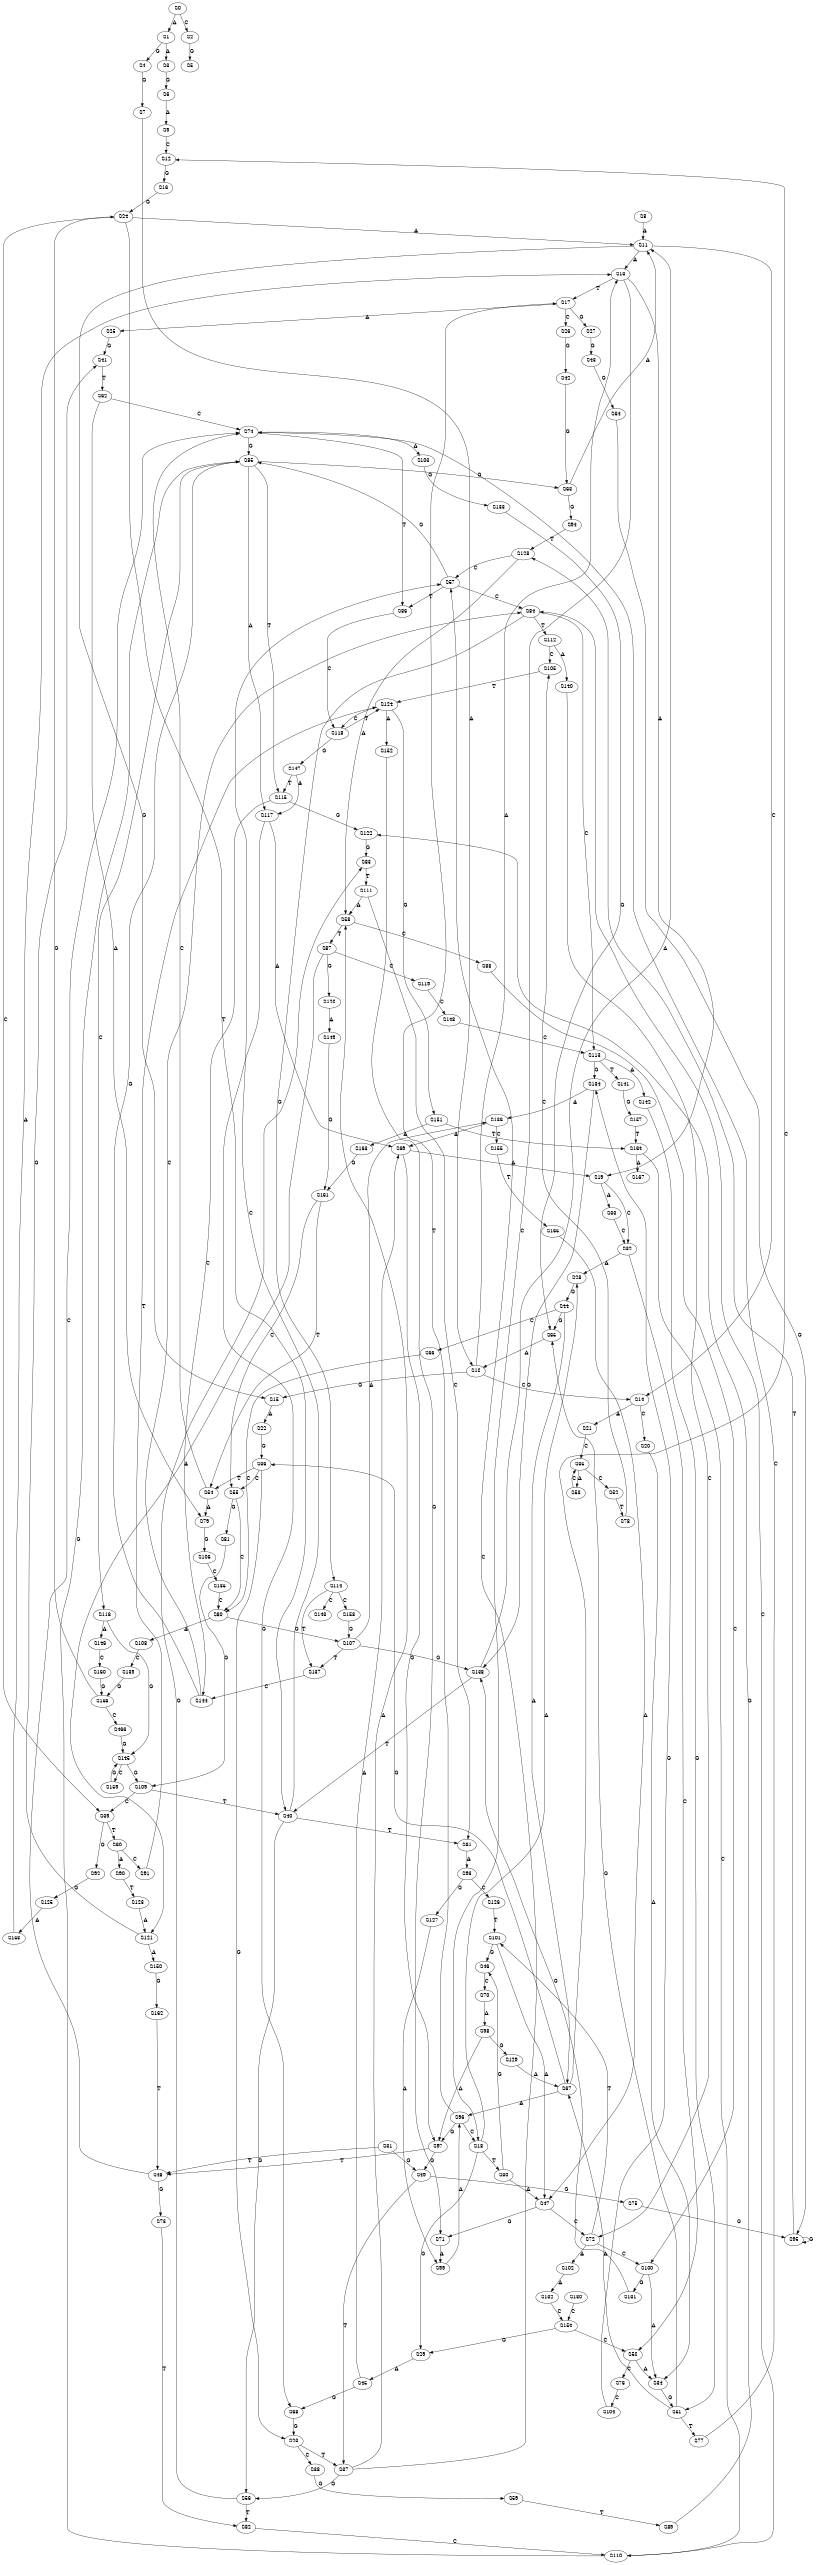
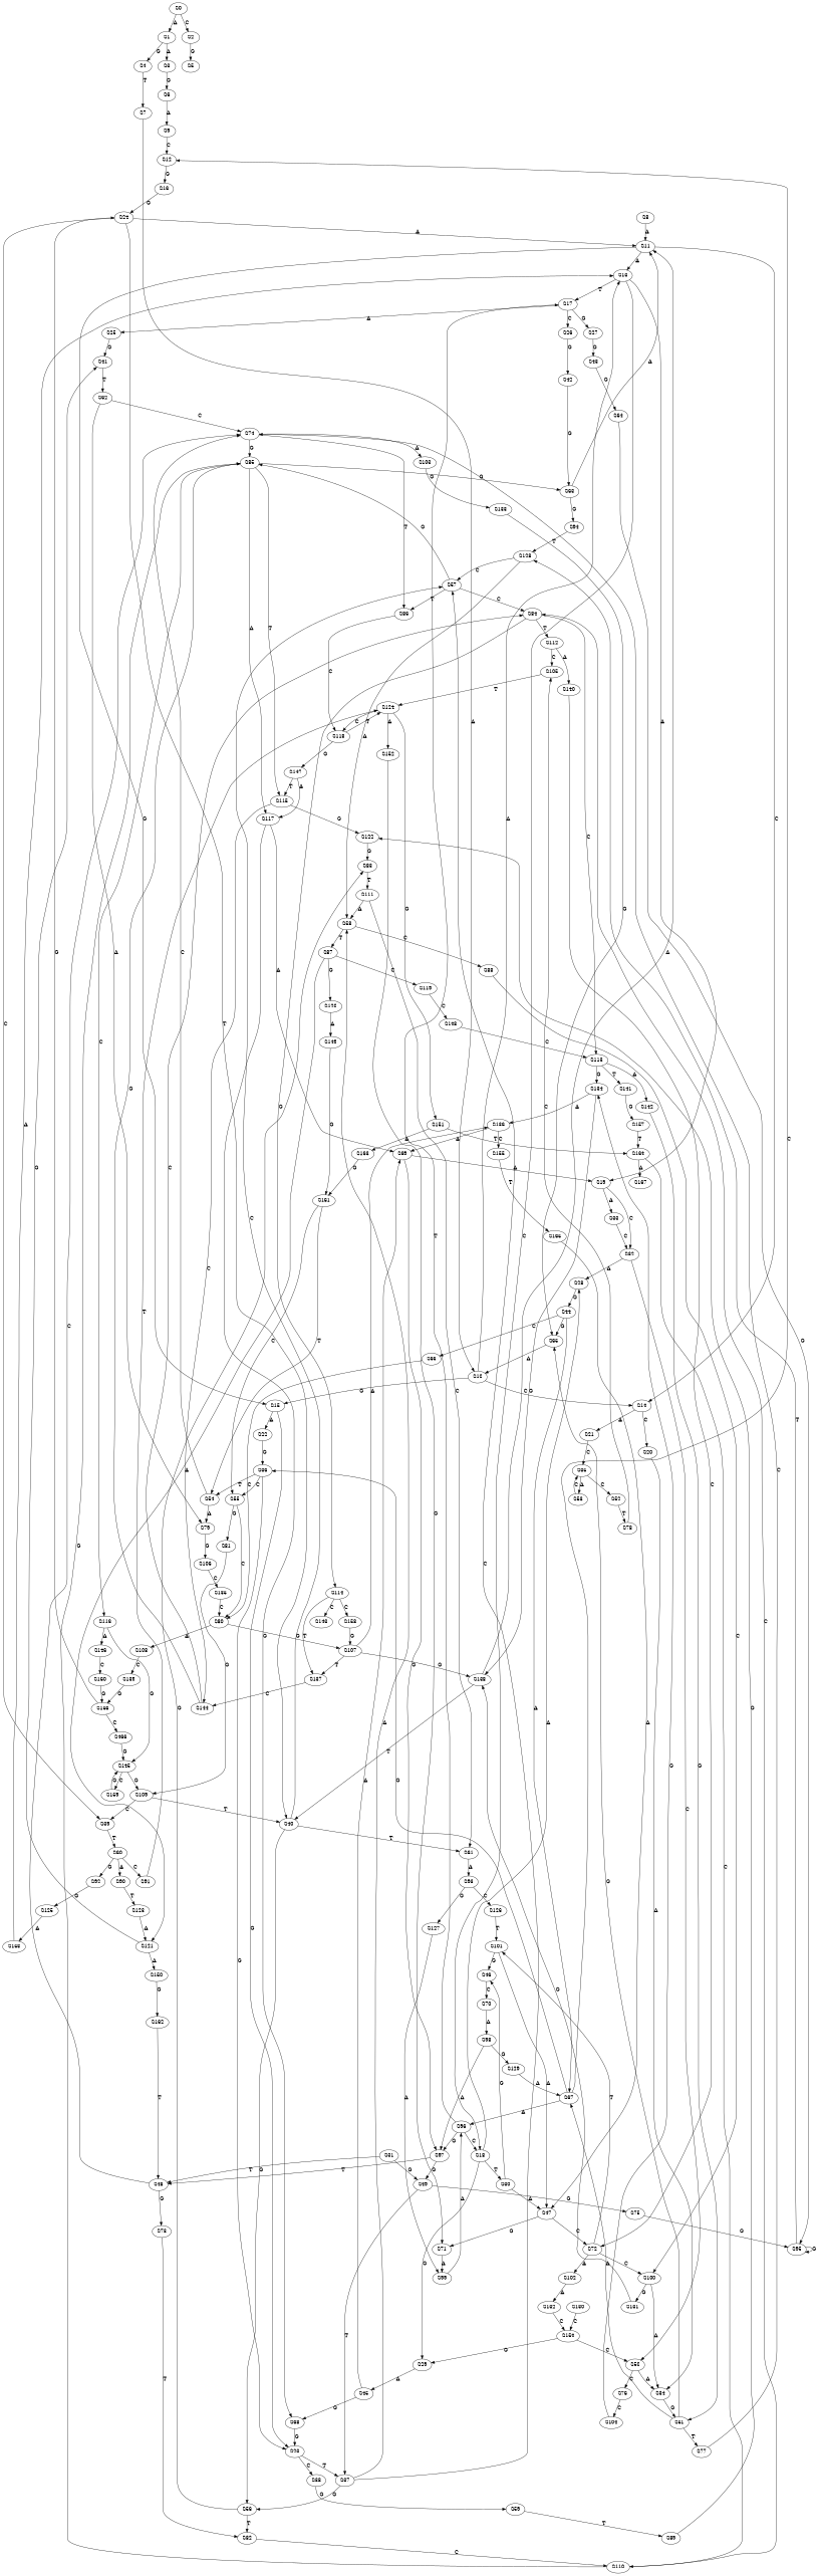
  strict digraph {
    S0
    S1
    S2
    S3
    S4
    S5
    S6
    S7
    S9
    S10
    S8
    S11
    S12
    S13
    S14
    S15
    S16
    S17
    S18
    S19
    S20
    S21
    S22
    S23
    S24
    S25
    S26
    S27
    S28
    S29
    S30
    S32
    S33
    S34
    S35
    S36
    S37
    S38
    S39
    S40
    S41
    S42
    S43
    S44
    S45
    S46
    S47
    S31
    S48
    S49
    S50
    S51
    S52
    S53
    S54
    S55
    S56
    S57
    S58
    S59
    S60
    S61
    S62
    S63
    S64
    S65
    S66
    S67
    S68
    S69
    S70
    S71
    S72
    S73
    S74
    S75
    S76
    S77
    S78
    S79
    S80
    S81
    S82
    S83
    S84
    S85
    S86
    S87
    S88
    S89
    S90
    S91
    S92
    S93
    S94
    S95
    S96
    S97
    S98
    S99
    S100
    S101
    S102
    S103
    S104
    S105
    S106
    S107
    S108
    S109
    S110
    S111
    S112
    S113
    S114
    S115
    S116
    S117
    S118
    S119
    S120
    S121
    S122
    S123
    S124
    S125
    S126
    S127
    S128
    S129
    S131
    S132
    S133
    S134
    S135
    S136
    S137
    S138
    S139
    S140
    S141
    S142
    S143
    S158
    S144
    S145
    S146
    S147
    S148
    S149
    S150
    S151
    S152
    S153
    S130
    S154
    S155
    S156
    S157
    S159
    S160
    S161
    S162
    S163
    S164
    S165
    n167 [label=S466]
    S167
    S0 -> S1 [label=A]
    S0 -> S2 [label=C]
    S1 -> S3 [label=A]
    S1 -> S4 [label=G]
    S2 -> S5 [label=G]
    S3 -> S6 [label=G]
-   S4 -> S7 [label=G]
+   S4 -> S7 [label=T]
    S6 -> S9 [label=A]
    S7 -> S10 [label=A]
    S9 -> S12 [label=C]
    S10 -> S13 [label=A]
    S10 -> S14 [label=C]
    S10 -> S15 [label=G]
    S8 -> S11 [label=A]
    S11 -> S13 [label=A]
    S11 -> S14 [label=C]
    S11 -> S15 [label=G]
    S12 -> S16 [label=G]
    S13 -> S17 [label=T]
    S13 -> S18 [label=C]
    S13 -> S19 [label=A]
    S14 -> S20 [label=C]
    S14 -> S21 [label=A]
    S15 -> S22 [label=A]
+   S15 -> S23 [label=G]
    S16 -> S24 [label=G]
    S17 -> S25 [label=A]
    S17 -> S26 [label=C]
    S17 -> S27 [label=G]
    S18 -> S28 [label=A]
    S18 -> S29 [label=G]
    S18 -> S30 [label=T]
    S19 -> S32 [label=C]
    S19 -> S33 [label=A]
    S20 -> S34 [label=A]
    S21 -> S35 [label=C]
    S22 -> S36 [label=G]
    S23 -> S37 [label=T]
    S23 -> S38 [label=C]
    S24 -> S11 [label=A]
    S24 -> S39 [label=C]
    S24 -> S40 [label=T]
    S25 -> S41 [label=G]
    S26 -> S42 [label=G]
    S27 -> S43 [label=G]
    S28 -> S44 [label=G]
    S29 -> S45 [label=A]
    S30 -> S46 [label=G]
    S30 -> S47 [label=A]
    S32 -> S28 [label=A]
    S32 -> S50 [label=C]
    S33 -> S32 [label=C]
    S34 -> S51 [label=G]
    S35 -> S52 [label=C]
    S35 -> S53 [label=A]
    S36 -> S23 [label=G]
    S36 -> S54 [label=T]
    S36 -> S55 [label=C]
    S37 -> S56 [label=G]
    S37 -> S57 [label=C]
    S37 -> S58 [label=A]
    S38 -> S59 [label=G]
    S39 -> S60 [label=T]
    S40 -> S56 [label=G]
    S40 -> S57 [label=C]
    S40 -> S61 [label=T]
    S41 -> S62 [label=T]
    S42 -> S63 [label=G]
    S43 -> S64 [label=G]
    S44 -> S65 [label=G]
    S44 -> S66 [label=C]
    S44 -> S67 [label=A]
    S45 -> S68 [label=G]
    S45 -> S69 [label=A]
    S46 -> S70 [label=C]
    S47 -> S71 [label=G]
    S47 -> S72 [label=C]
    S31 -> S48 [label=T]
    S31 -> S49 [label=G]
    S48 -> S73 [label=G]
    S48 -> S74 [label=C]
    S49 -> S37 [label=T]
    S49 -> S75 [label=G]
    S50 -> S34 [label=A]
    S50 -> S76 [label=C]
    S51 -> S65 [label=G]
    S51 -> S67 [label=A]
    S51 -> S77 [label=T]
    S52 -> S78 [label=T]
    S53 -> S35 [label=C]
    S54 -> S74 [label=C]
    S54 -> S79 [label=A]
    S55 -> S80 [label=C]
    S55 -> S81 [label=G]
    S56 -> S82 [label=T]
    S56 -> S83 [label=G]
    S57 -> S84 [label=C]
    S57 -> S85 [label=G]
    S57 -> S86 [label=T]
    S58 -> S87 [label=T]
    S58 -> S88 [label=C]
    S59 -> S89 [label=T]
    S60 -> S90 [label=A]
    S60 -> S91 [label=C]
-   S39 -> S92 [label=G]
+   S60 -> S92 [label=G]
    S61 -> S93 [label=A]
    S62 -> S74 [label=C]
    S62 -> S79 [label=A]
    S63 -> S11 [label=A]
    S63 -> S94 [label=G]
    S64 -> S95 [label=G]
    S65 -> S10 [label=A]
    S66 -> S80 [label=C]
    S67 -> S12 [label=C]
    S67 -> S36 [label=G]
    S67 -> S96 [label=A]
    S68 -> S23 [label=G]
    S69 -> S19 [label=A]
    S69 -> S97 [label=G]
    S70 -> S98 [label=A]
    S71 -> S99 [label=A]
    S72 -> S100 [label=C]
    S72 -> S101 [label=T]
    S72 -> S102 [label=A]
    S73 -> S82 [label=T]
    S74 -> S85 [label=G]
    S74 -> S86 [label=T]
    S74 -> S103 [label=A]
    S75 -> S95 [label=G]
    S76 -> S104 [label=C]
    S77 -> S74 [label=C]
    S78 -> S105 [label=C]
    S79 -> S106 [label=G]
    S80 -> S107 [label=G]
    S80 -> S108 [label=A]
    S81 -> S109 [label=G]
    S82 -> S110 [label=C]
    S83 -> S111 [label=T]
    S84 -> S112 [label=T]
    S84 -> S113 [label=C]
    S84 -> S114 [label=G]
    S85 -> S63 [label=G]
    S85 -> S115 [label=T]
    S85 -> S116 [label=C]
    S85 -> S117 [label=A]
    S86 -> S118 [label=C]
    S87 -> S119 [label=C]
    S87 -> S120 [label=G]
    S87 -> S121 [label=A]
    S88 -> S100 [label=C]
    S89 -> S122 [label=G]
    S90 -> S123 [label=T]
    S91 -> S124 [label=T]
    S92 -> S125 [label=G]
    S93 -> S126 [label=C]
    S93 -> S127 [label=G]
    S94 -> S128 [label=T]
    S95 -> S95 [label=G]
    S95 -> S128 [label=T]
    S96 -> S17 [label=T]
    S96 -> S18 [label=C]
    S96 -> S97 [label=G]
    S97 -> S48 [label=T]
    S97 -> S49 [label=G]
    S98 -> S97 [label=A]
    S98 -> S129 [label=G]
    S99 -> S96 [label=A]
    S100 -> S34 [label=A]
    S100 -> S131 [label=G]
    S101 -> S46 [label=G]
    S101 -> S47 [label=A]
    S102 -> S132 [label=A]
    S103 -> S133 [label=G]
    S104 -> S134 [label=G]
    S105 -> S124 [label=T]
    S106 -> S135 [label=C]
    S107 -> S136 [label=A]
    S107 -> S137 [label=T]
    S107 -> S138 [label=G]
    S108 -> S139 [label=C]
    S109 -> S39 [label=C]
    S109 -> S40 [label=T]
    S110 -> S84 [label=C]
    S110 -> S85 [label=G]
    S111 -> S58 [label=A]
    S111 -> S61 [label=C]
    S112 -> S105 [label=C]
    S112 -> S140 [label=A]
    S113 -> S134 [label=G]
    S113 -> S141 [label=T]
    S113 -> S142 [label=A]
    S114 -> S137 [label=T]
    S114 -> S143 [label=C]
    S114 -> S158 [label=C]
    S115 -> S122 [label=G]
    S115 -> S144 [label=C]
    S116 -> S145 [label=G]
    S116 -> S146 [label=A]
    S117 -> S68 [label=G]
    S117 -> S69 [label=A]
    S118 -> S124 [label=T]
    S118 -> S147 [label=G]
    S119 -> S148 [label=C]
    S120 -> S149 [label=A]
    S121 -> S41 [label=G]
    S121 -> S150 [label=A]
    S122 -> S83 [label=G]
    S123 -> S121 [label=A]
    S124 -> S118 [label=C]
    S124 -> S151 [label=G]
    S124 -> S152 [label=A]
    S125 -> S153 [label=A]
    S126 -> S101 [label=T]
    S127 -> S99 [label=A]
    S128 -> S57 [label=C]
    S128 -> S58 [label=A]
    S129 -> S67 [label=A]
    S131 -> S138 [label=G]
    S132 -> S154 [label=C]
    S133 -> S65 [label=G]
    S134 -> S136 [label=A]
    S134 -> S138 [label=G]
    S135 -> S80 [label=C]
    S136 -> S69 [label=A]
    S136 -> S155 [label=C]
    S137 -> S144 [label=C]
    S138 -> S11 [label=A]
    S138 -> S40 [label=T]
    S139 -> S156 [label=G]
    S140 -> S72 [label=C]
    S141 -> S157 [label=G]
    S142 -> S51 [label=G]
    S158 -> S107 [label=G]
    S144 -> S84 [label=C]
    S144 -> S85 [label=G]
    S145 -> S109 [label=G]
    S145 -> S159 [label=C]
    S146 -> S160 [label=C]
    S147 -> S115 [label=T]
    S147 -> S117 [label=A]
    S148 -> S113 [label=C]
    S149 -> S161 [label=G]
    S150 -> S162 [label=G]
    S151 -> S163 [label=A]
    S151 -> S164 [label=T]
    S152 -> S71 [label=G]
    S153 -> S13 [label=A]
    S130 -> S154 [label=C]
    S154 -> S29 [label=G]
    S154 -> S50 [label=C]
    S155 -> S165 [label=T]
    S156 -> S24 [label=G]
    S156 -> n167 [label=C]
    S157 -> S164 [label=T]
    S159 -> S145 [label=G]
    S160 -> S156 [label=G]
    S161 -> S54 [label=T]
    S161 -> S55 [label=C]
    S162 -> S48 [label=T]
    S163 -> S161 [label=G]
    S164 -> S110 [label=C]
    S164 -> S167 [label=A]
    S165 -> S47 [label=A]
    n167 -> S145 [label=G]
  }
